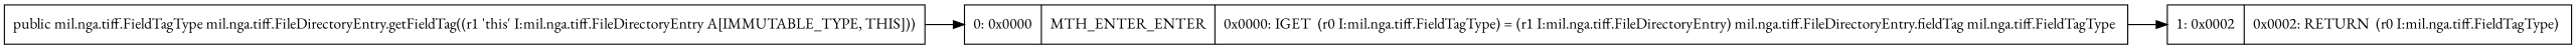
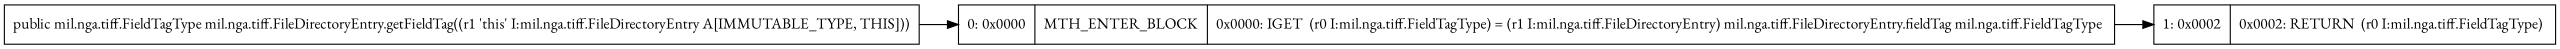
  digraph {
    rankdir=LR
    fontname="EB Garamond"
    node [shape=record fontname="EB Garamond"]
    edge [fontname="EB Garamond"]
-   n1 [label="{0\:\ 0x0000|MTH_ENTER_ENTER\l|0x0000: IGET  (r0 I:mil.nga.tiff.FieldTagType) = (r1 I:mil.nga.tiff.FileDirectoryEntry) mil.nga.tiff.FileDirectoryEntry.fieldTag mil.nga.tiff.FieldTagType \l}"]
+   n1 [label="{0\:\ 0x0000|MTH_ENTER_BLOCK\l|0x0000: IGET  (r0 I:mil.nga.tiff.FieldTagType) = (r1 I:mil.nga.tiff.FileDirectoryEntry) mil.nga.tiff.FileDirectoryEntry.fieldTag mil.nga.tiff.FieldTagType \l}"]
    n2 [label="{1\:\ 0x0002|0x0002: RETURN  (r0 I:mil.nga.tiff.FieldTagType) \l}"]
    n3 [label="{public mil.nga.tiff.FieldTagType mil.nga.tiff.FileDirectoryEntry.getFieldTag((r1 'this' I:mil.nga.tiff.FileDirectoryEntry A[IMMUTABLE_TYPE, THIS])) }"]
    n1 -> n2
    n3 -> n1
  }
